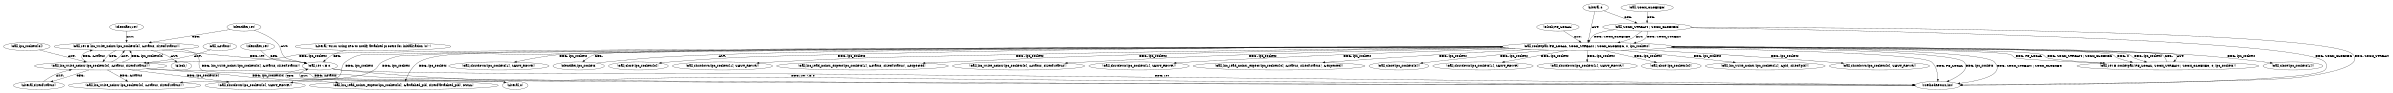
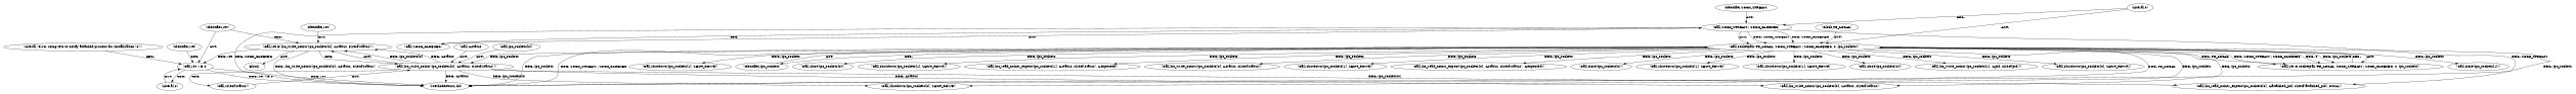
  digraph {
    n1 [label="(Call,ret = lxc_write_nointr(ipc_sockets[0], &status, sizeof(status)))"]
    n2 [label="(Call,lxc_write_nointr(ipc_sockets[0], &status, sizeof(status)))"]
    n3 [label="(Call,ret <= 0)"]
    n4 [label="(Block,)"]
    n5 [label="(MethodReturn,int)"]
    n6 [label="(Call,shutdown(ipc_sockets[0], SHUT_RDWR))"]
    n7 [label="(Call,lxc_write_nointr(ipc_sockets[0], &status, sizeof(status)))"]
-   n8 [label="(Literal,sizeof(status))"]
+   n8 [label="(Call,sizeof(status))"]
    n9 [label="(Call,lxc_read_nointr_expect(ipc_sockets[0], &attached_pid, sizeof(attached_pid), NULL))"]
    n10 [label="(Literal,0)"]
    n11 [label="(Call,socketpair(PF_LOCAL, SOCK_STREAM | SOCK_CLOEXEC, 0, ipc_sockets))"]
    n12 [label="(Call,ret = socketpair(PF_LOCAL, SOCK_STREAM | SOCK_CLOEXEC, 0, ipc_sockets))"]
    n13 [label="(Call,close(ipc_sockets[1]))"]
    n14 [label="(Call,shutdown(ipc_sockets[1], SHUT_RDWR))"]
    n15 [label="(Identifier,ipc_sockets)"]
    n16 [label="(Call,close(ipc_sockets[0]))"]
    n17 [label="(Call,shutdown(ipc_sockets[1], SHUT_RDWR))"]
    n18 [label="(Call,lxc_read_nointr_expect(ipc_sockets[1], &status, sizeof(status), &expected))"]
    n19 [label="(Call,lxc_write_nointr(ipc_sockets[0], &status, sizeof(status)))"]
    n20 [label="(Call,shutdown(ipc_sockets[1], SHUT_RDWR))"]
    n21 [label="(Call,lxc_read_nointr_expect(ipc_sockets[0], &status, sizeof(status), &expected))"]
    n22 [label="(Call,close(ipc_sockets[0]))"]
    n23 [label="(Call,shutdown(ipc_sockets[1], SHUT_RDWR))"]
    n24 [label="(Call,shutdown(ipc_sockets[1], SHUT_RDWR))"]
    n25 [label="(Call,close(ipc_sockets[0]))"]
    n26 [label="(Call,lxc_write_nointr(ipc_sockets[1], &pid, sizeof(pid)))"]
    n27 [label="(Call,shutdown(ipc_sockets[0], SHUT_RDWR))"]
    n28 [label="(Call,SOCK_STREAM | SOCK_CLOEXEC)"]
    n29 [label="(Call,SOCK_CLOEXEC)"]
    n30 [label="(Call,&status)"]
+   n31 [label="(Identifier,SOCK_STREAM)"]
    n32 [label="(Literal,0)"]
    n33 [label="(Block,PF_LOCAL)"]
    n34 [label="(Identifier,ret)"]
    n35 [label="(Literal,\"error using IPC to notify attached process for initialization (0)\")"]
    n36 [label="(Identifier,ret)"]
    n37 [label="(Identifier,ret)"]
    n38 [label="(Call,ipc_sockets[0])"]
    n1 -> n2 [label="CFG: "]
    n1 -> n3 [label="DDG: ret"]
    n1 -> n4 [label="AST: "]
    n1 -> n5 [label="DDG: lxc_write_nointr(ipc_sockets[0], &status, sizeof(status))"]
    n2 -> n1 [label="AST: "]
    n2 -> n1 [label="DDG: ipc_sockets[0]"]
    n2 -> n1 [label="DDG: &status"]
    n2 -> n5 [label="DDG: &status"]
    n2 -> n6 [label="DDG: ipc_sockets[0]"]
    n2 -> n7 [label="DDG: &status"]
    n2 -> n8 [label="CFG: "]
    n2 -> n9 [label="DDG: ipc_sockets[0]"]
    n3 -> n5 [label="DDG: ret"]
    n3 -> n5 [label="DDG: ret <= 0"]
    n3 -> n10 [label="CFG: "]
    n8 -> n2 [label="AST: "]
    n10 -> n3 [label="AST: "]
    n11 -> n2 [label="DDG: ipc_sockets"]
    n11 -> n5 [label="DDG: PF_LOCAL"]
    n11 -> n5 [label="DDG: ipc_sockets"]
    n11 -> n5 [label="DDG: SOCK_STREAM | SOCK_CLOEXEC"]
    n11 -> n6 [label="DDG: ipc_sockets"]
    n11 -> n7 [label="DDG: ipc_sockets"]
    n11 -> n9 [label="DDG: ipc_sockets"]
    n11 -> n12 [label="AST: "]
    n11 -> n12 [label="DDG: PF_LOCAL"]
    n11 -> n12 [label="DDG: SOCK_STREAM | SOCK_CLOEXEC"]
    n11 -> n12 [label="DDG: 0"]
    n11 -> n12 [label="DDG: ipc_sockets"]
    n11 -> n13 [label="DDG: ipc_sockets"]
    n11 -> n14 [label="DDG: ipc_sockets"]
    n11 -> n15 [label="CFG: "]
    n11 -> n16 [label="DDG: ipc_sockets"]
    n11 -> n17 [label="DDG: ipc_sockets"]
    n11 -> n18 [label="DDG: ipc_sockets"]
    n11 -> n19 [label="DDG: ipc_sockets"]
    n11 -> n20 [label="DDG: ipc_sockets"]
    n11 -> n21 [label="DDG: ipc_sockets"]
    n11 -> n22 [label="DDG: ipc_sockets"]
    n11 -> n23 [label="DDG: ipc_sockets"]
    n11 -> n24 [label="DDG: ipc_sockets"]
    n11 -> n25 [label="DDG: ipc_sockets"]
    n11 -> n26 [label="DDG: ipc_sockets"]
    n11 -> n27 [label="DDG: ipc_sockets"]
    n12 -> n11 [label="CFG: "]
    n15 -> n11 [label="AST: "]
    n28 -> n5 [label="DDG: SOCK_CLOEXEC"]
    n28 -> n5 [label="DDG: SOCK_STREAM"]
    n28 -> n11 [label="AST: "]
    n28 -> n11 [label="DDG: SOCK_STREAM"]
    n28 -> n11 [label="DDG: SOCK_CLOEXEC"]
-   n29 -> n28 [label="CFG: "]
+   n28 -> n29 [label="CFG: "]
+   n29 -> n28 [label="AST: "]
    n30 -> n2 [label="AST: "]
+   n31 -> n28 [label="AST: "]
    n32 -> n11 [label="AST: "]
    n32 -> n28 [label="CFG: "]
    n33 -> n11 [label="AST: "]
    n34 -> n1 [label="AST: "]
    n35 -> n3 [label="CFG: "]
    n36 -> n3 [label="CFG: "]
    n37 -> n1 [label="CFG: "]
    n37 -> n3 [label="AST: "]
    n38 -> n2 [label="AST: "]
  }
